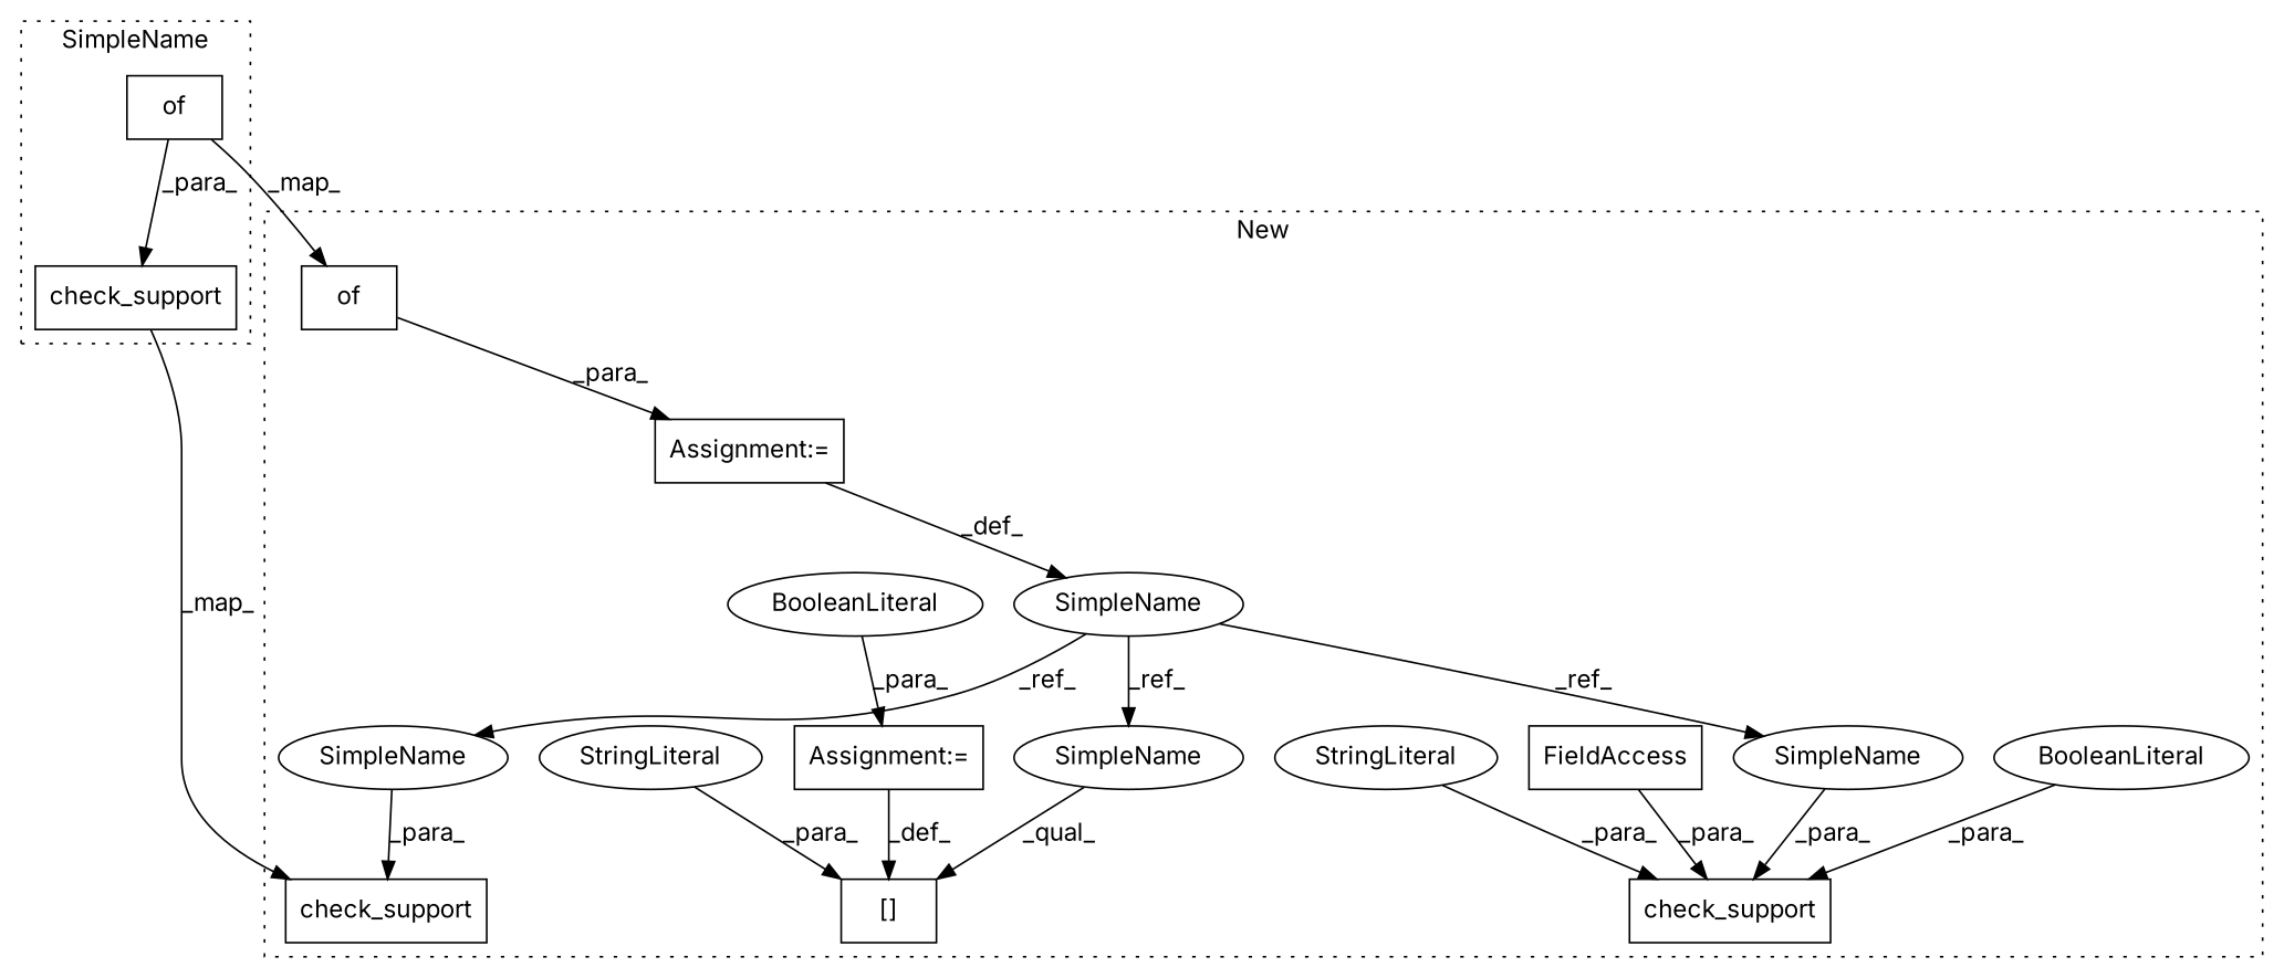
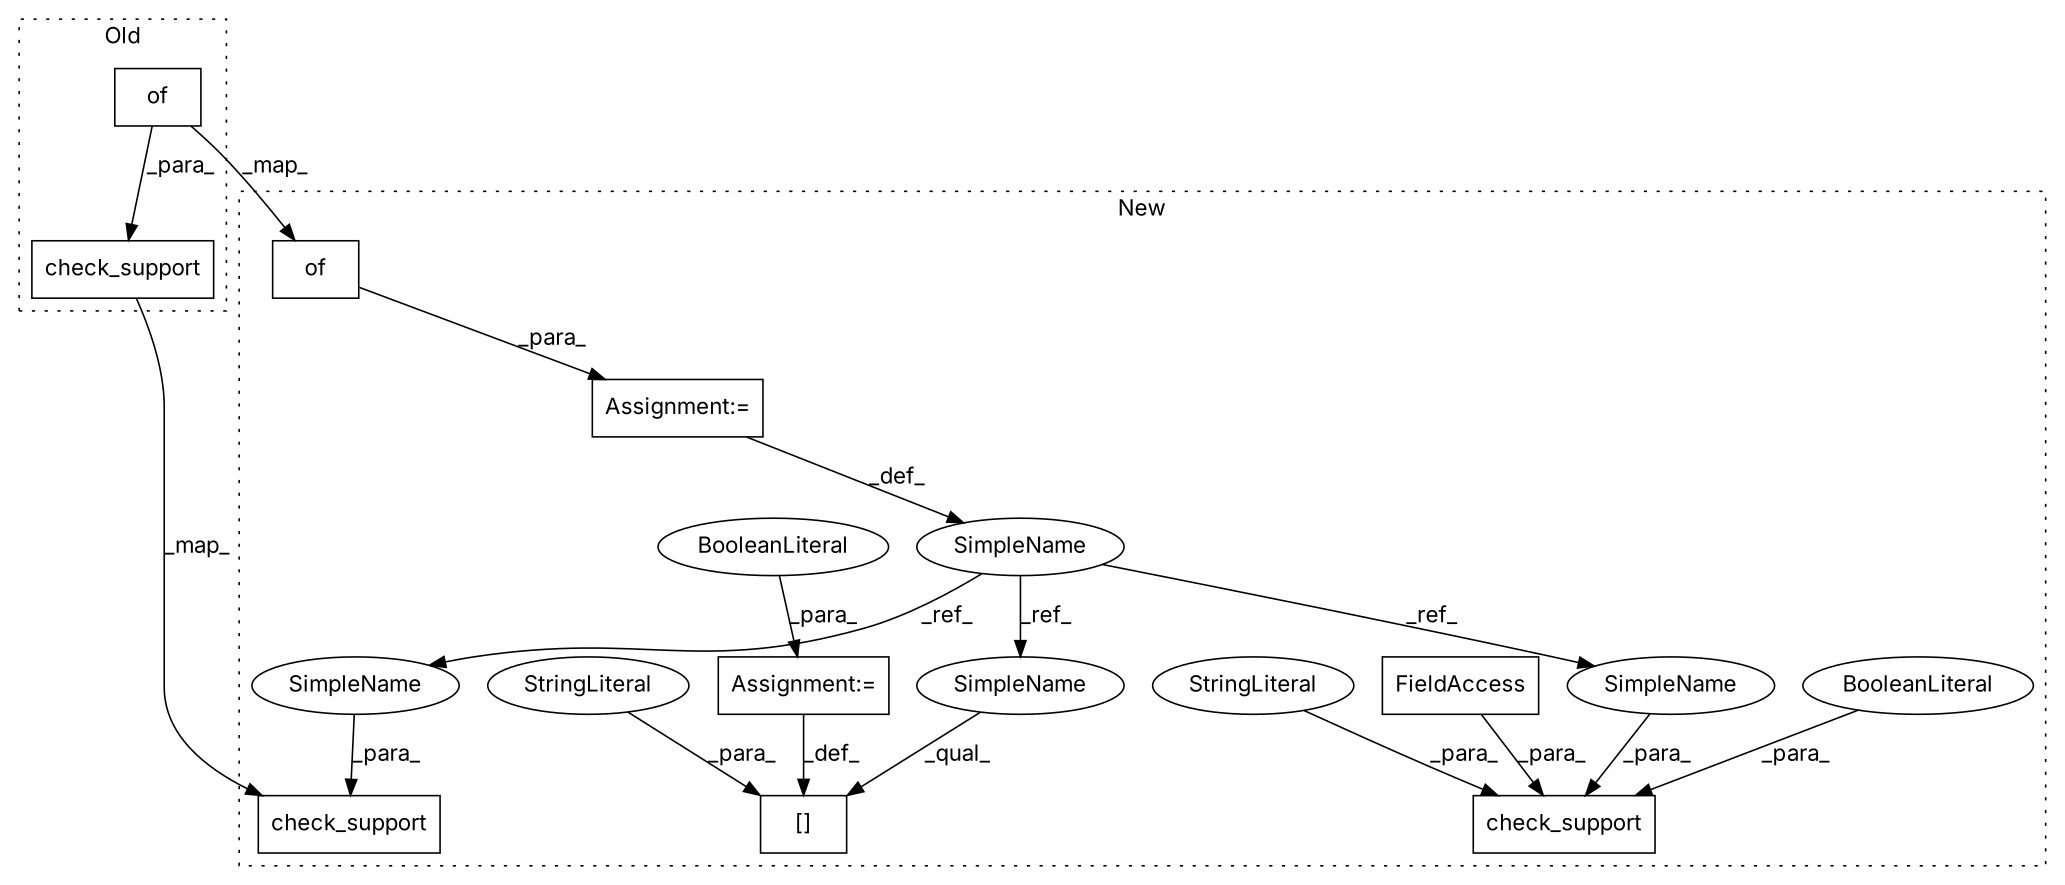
  digraph {
    fontname=Inter
    node [a=32 l=6 shape=box fontname=Inter]
    edge [fontname=Inter]
    n1 [l="14,1" label=check_support s="5892,5990"]
    n2 [l="3,1" label=of s="5916,5973"]
    n3 [l="14,1" label=check_support s="6728,6770"]
    n4 [a=42 label=SimpleName s=6653 shape=ellipse]
    n5 [l="14,1" label=check_support s="6809,6851"]
    n6 [a=2 l="7,1" label="[]" s="6777,6797"]
    n7 [l="3,1" label=of s="6664,6721"]
    n8 [a=22 l=10 label=FieldAccess s=6836]
    n9 [a=45 l=5 label=StringLiteral s=6823 shape=ellipse]
    n10 [a=7 l=1 label="Assignment:=" s=6659]
    n11 [a=45 l=13 label=StringLiteral s=6784 shape=ellipse]
    n12 [a=7 l=1 label="Assignment:=" s=6798]
    n13 [a=9 l=4 label=BooleanLiteral s=6799 shape=ellipse]
    n14 [a=9 l=4 label=BooleanLiteral s=6847 shape=ellipse]
    n15 [a=42 label=SimpleName s=6829 shape=ellipse]
    n16 [a=42 label=SimpleName s=6777 shape=ellipse]
    n17 [a=42 label=SimpleName s=6748 shape=ellipse]
    subgraph cluster_1 {
-     label=SimpleName
+     label=Old
      style=dotted
      n1
      n2
    }
    subgraph cluster_2 {
      label=New
      style=dotted
      n3
      n4
      n5
      n6
      n7
      n8
      n9
      n10
      n11
      n12
      n13
      n14
      n15
      n16
      n17
    }
    n1 -> n3 [label=_map_]
    n2 -> n1 [label=_para_]
    n2 -> n7 [label=_map_]
    n4 -> n15 [label=_ref_]
    n4 -> n16 [label=_ref_]
    n4 -> n17 [label=_ref_]
    n7 -> n10 [label=_para_]
    n8 -> n5 [label=_para_]
    n9 -> n5 [label=_para_]
    n10 -> n4 [label=_def_]
    n11 -> n6 [label=_para_]
    n12 -> n6 [label=_def_]
    n13 -> n12 [label=_para_]
    n14 -> n5 [label=_para_]
    n15 -> n5 [label=_para_]
    n16 -> n6 [label=_qual_]
    n17 -> n3 [label=_para_]
  }
